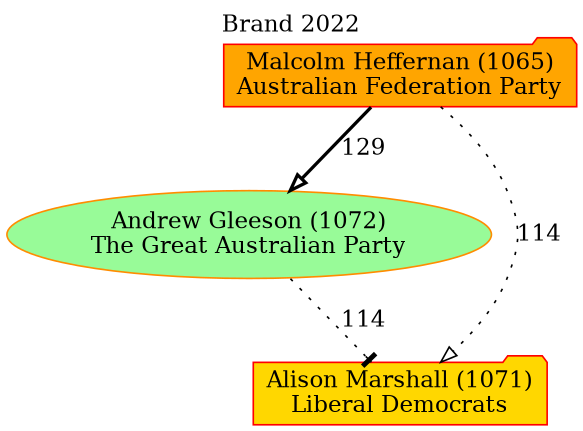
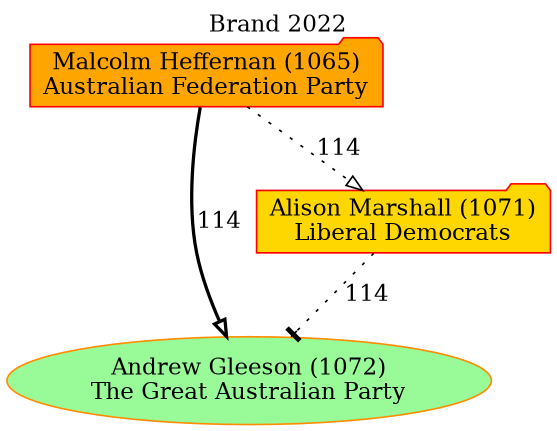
  digraph {
    label="Brand 2022"
    labelloc=t
    mclimit=10
    node [color=red shape=folder style=filled]
    edge [arrowhead=onormal style=dotted]
    n1 [color=darkorange fillcolor=palegreen label="Andrew Gleeson (1072)\nThe Great Australian Party" shape=ellipse]
    n2 [fillcolor=gold label="Alison Marshall (1071)\nLiberal Democrats"]
    n3 [fillcolor=orange label="Malcolm Heffernan (1065)\nAustralian Federation Party"]
-   n1 -> n2 [arrowhead=tee label=114]
-   n3 -> n1 [label=129 style=bold]
+   n2 -> n1 [arrowhead=tee label=114]
+   n3 -> n1 [label=114 style=bold]
    n3 -> n2 [label=114]
  }
